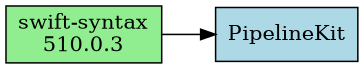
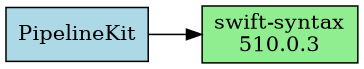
  digraph {
    rankdir=LR
    node [shape=box style=filled]
    PipelineKit [fillcolor=lightblue]
    "swift-syntax\n510.0.3" [fillcolor=lightgreen]
-   "swift-syntax\n510.0.3" -> PipelineKit
+   PipelineKit -> "swift-syntax\n510.0.3"
  }
